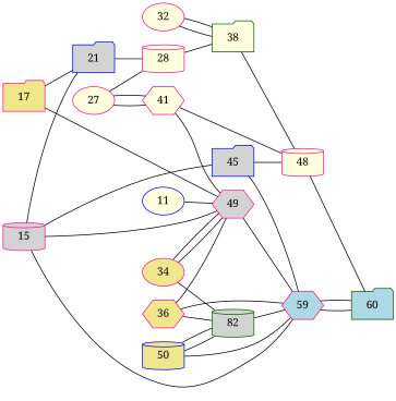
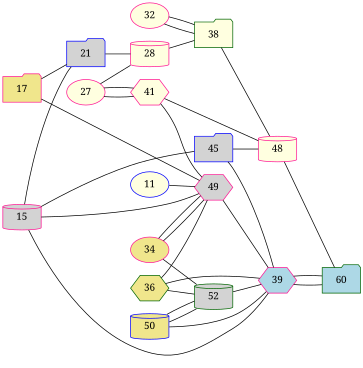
  graph {
    fontname="Noto Serif"
    rankdir=LR
    node [color=deeppink fillcolor=lightyellow fontname="Noto Serif" shape=folder style=filled]
    edge [fontname="Noto Serif"]
    11 [color=blue shape=ellipse]
    49 [fillcolor=lightgrey shape=hexagon super="+2+13+29"]
-   59 [fillcolor=lightblue shape=hexagon super="+55+57+53+58"]
+   59 [fillcolor=lightblue shape=hexagon super="+55+57+53+58" label=39]
    17 [fillcolor=khaki super="+9+16"]
    21 [color=blue fillcolor=lightgrey super="+20"]
    28 [shape=cylinder super="+25+26"]
    n7 [fillcolor=lightgrey label=15 shape=cylinder super="+18+14"]
    45 [color=blue fillcolor=lightgrey super="+30"]
    48 [shape=cylinder super="+40+31"]
    60 [color=darkgreen fillcolor=lightblue super="+54"]
    38 [color=darkgreen super="+37+33"]
    27 [shape=ellipse]
    41 [shape=hexagon super="+3"]
    32 [shape=ellipse]
    34 [fillcolor=khaki shape=ellipse]
-   52 [color=darkgreen fillcolor=lightgrey shape=cylinder super="+51+47" label=82]
-   36 [fillcolor=khaki shape=hexagon super="+23+35"]
+   52 [color=darkgreen fillcolor=lightgrey shape=cylinder super="+51+47"]
+   36 [color=darkgreen fillcolor=khaki shape=hexagon super="+23+35"]
    50 [color=blue fillcolor=khaki shape=cylinder]
    11 -- 49 [weight=3]
    49 -- 59
    59 -- 60 [weight=3]
    59 -- 60
    17 -- 49 [weight=2]
    17 -- 21 [weight=2]
    21 -- 28 [weight=2]
    28 -- 38 [weight=2]
    n7 -- 49 [weight=2]
    n7 -- 59
    n7 -- 21
    n7 -- 45
    45 -- 59
    45 -- 48 [weight=2]
    48 -- 60
    38 -- 48
    27 -- 28
    27 -- 41 [weight=2]
    27 -- 41
    41 -- 49 [weight=3]
    41 -- 48
    32 -- 38 [weight=2]
    32 -- 38
    34 -- 49 [weight=2]
    34 -- 49
    34 -- 52
    52 -- 59 [weight=3]
    36 -- 49
    36 -- 59 [weight=2]
    36 -- 52
    50 -- 59
    50 -- 52 [weight=2]
    50 -- 52
  }
